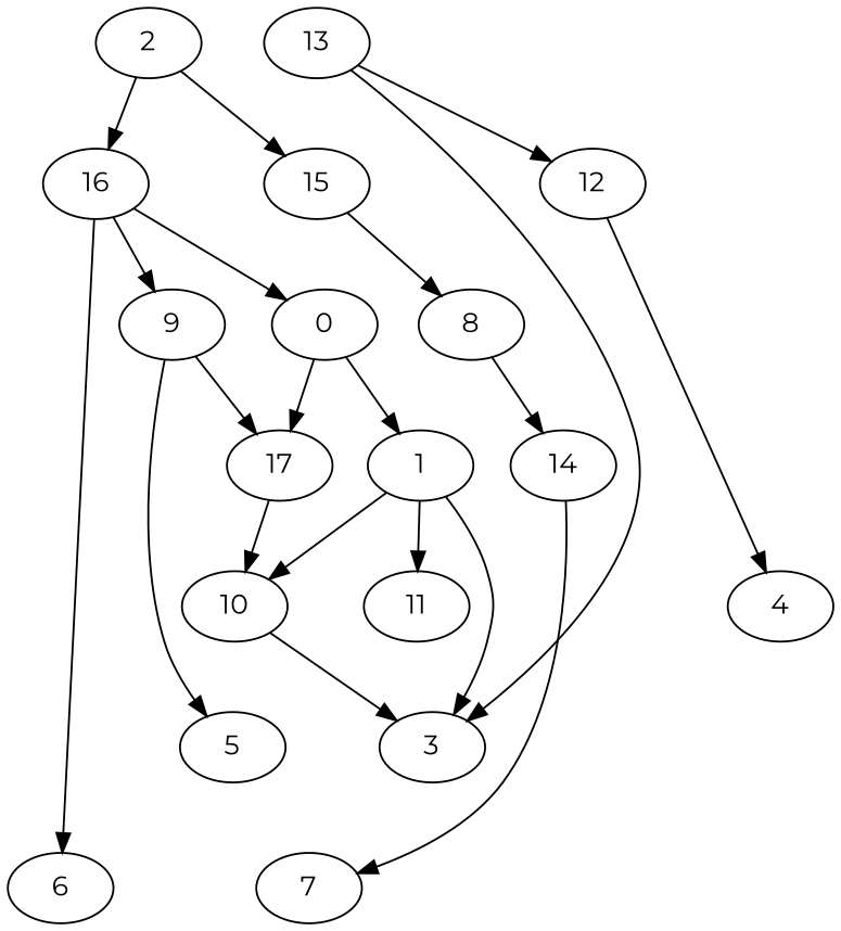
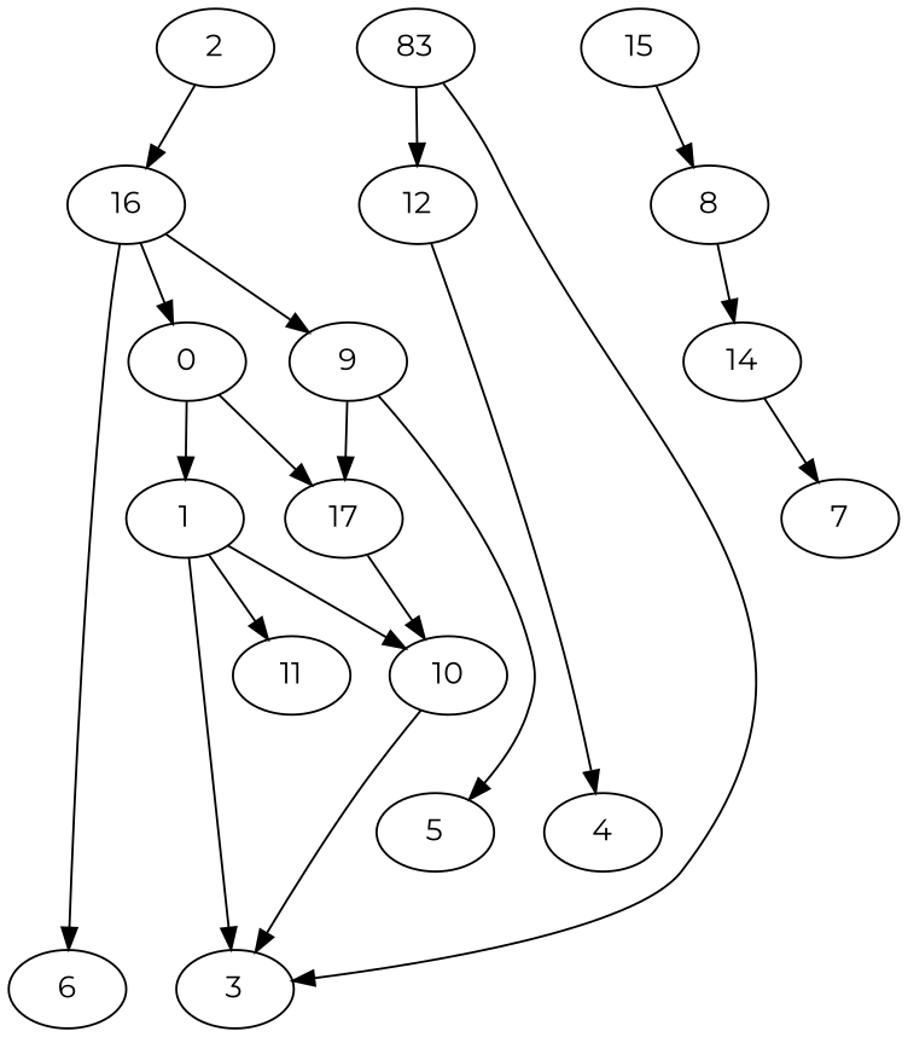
  digraph {
    fontname=Montserrat
    node [fontname=Montserrat]
    edge [fontname=Montserrat weight=0]
    0
    1
    17
    10
    11
    3
-   13
+   13 [label=83]
    12
    2
    15
    16
    8
    9
    6
    14
    7
    5
    4
    0 -> 1
    0 -> 17
    1 -> 10
    1 -> 11
    1 -> 3
    17 -> 10
    10 -> 3
    13 -> 3
    13 -> 12
    12 -> 4
-   2 -> 15
    2 -> 16
    15 -> 8
    16 -> 0
    16 -> 9
    16 -> 6
    8 -> 14
    9 -> 17
    9 -> 5
    14 -> 7
  }
